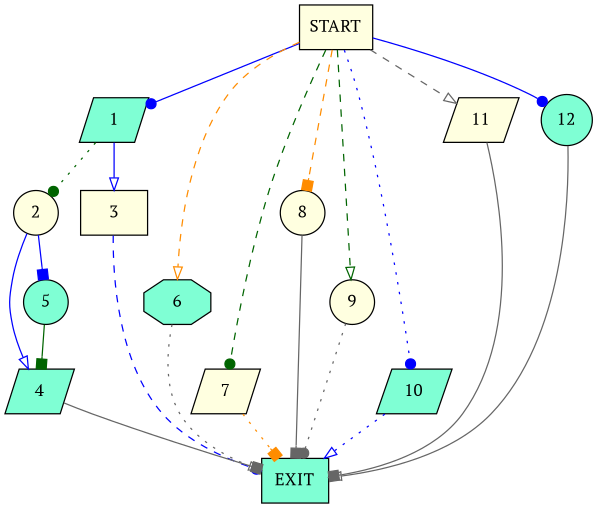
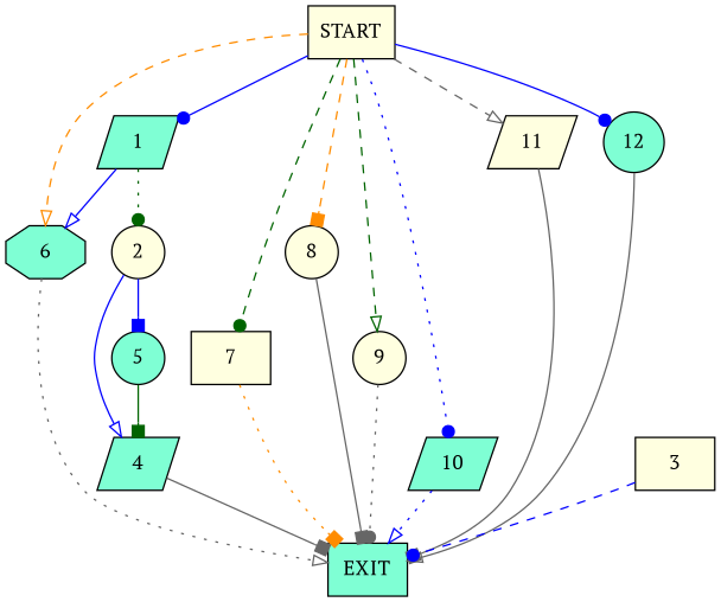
  digraph {
    fontname="PT Serif"
    node [fillcolor=lightyellow fontname="PT Serif" shape=parallelogram style=filled]
    edge [arrowhead=onormal color=blue fontname="PT Serif" style=solid]
    n1 [label=START shape=box]
    1 [fillcolor=aquamarine]
    6 [fillcolor=aquamarine shape=octagon]
-   7
+   7 [shape=box]
    8 [shape=circle]
    9 [shape=circle]
    10 [fillcolor=aquamarine]
    11
    12 [fillcolor=aquamarine shape=circle]
    2 [shape=circle]
    3 [shape=box]
    n12 [fillcolor=aquamarine label=EXIT shape=box]
    4 [fillcolor=aquamarine]
    5 [fillcolor=aquamarine shape=circle]
    n1 -> 1 [arrowhead=dot]
    n1 -> 6 [color=darkorange style=dashed]
    n1 -> 7 [arrowhead=dot color=darkgreen style=dashed]
    n1 -> 8 [arrowhead=box color=darkorange style=dashed]
    n1 -> 9 [color=darkgreen style=dashed]
    n1 -> 10 [arrowhead=dot style=dotted]
    n1 -> 11 [color=gray40 style=dashed]
    n1 -> 12 [arrowhead=dot]
    1 -> 2 [arrowhead=dot color=darkgreen style=dotted]
-   1 -> 3
+   1 -> 6
    6 -> n12 [color=gray40 style=dotted]
    7 -> n12 [arrowhead=box color=darkorange style=dotted]
    8 -> n12 [arrowhead=box color=gray40]
    9 -> n12 [arrowhead=dot color=gray40 style=dotted]
    10 -> n12 [style=dotted]
    11 -> n12 [arrowhead=box color=gray40]
    12 -> n12 [color=gray40]
    2 -> 4
    2 -> 5 [arrowhead=box]
    3 -> n12 [arrowhead=dot style=dashed]
    4 -> n12 [arrowhead=box color=gray40]
    5 -> 4 [arrowhead=box color=darkgreen]
  }
